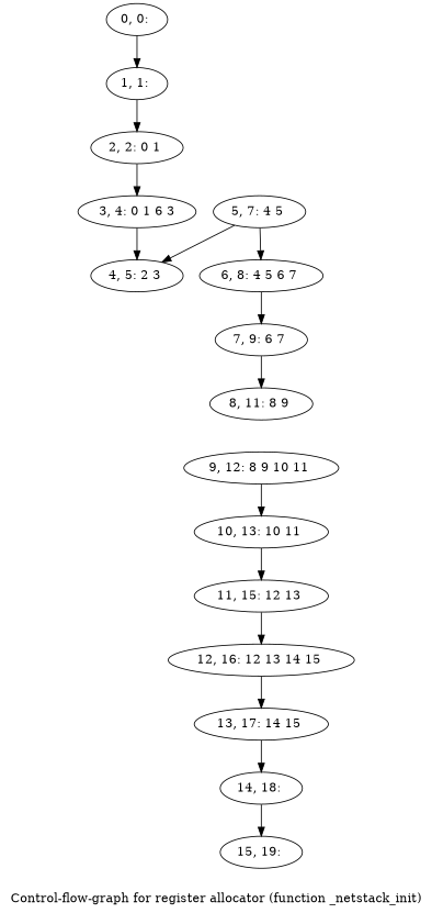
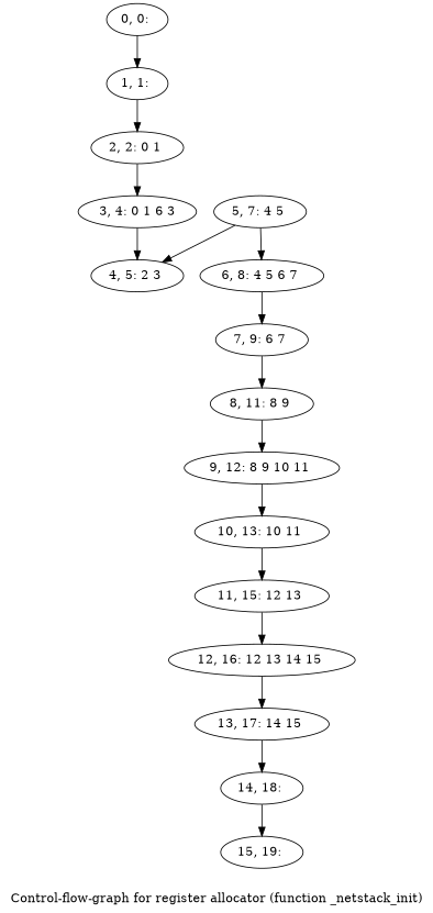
  digraph {
    label="Control-flow-graph for register allocator (function _netstack_init)"
    n1 [label="0, 0: "]
    n2 [label="1, 1: "]
    n3 [label="2, 2: 0 1 "]
    n4 [label="3, 4: 0 1 6 3"]
    n5 [label="4, 5: 2 3 "]
    n6 [label="5, 7: 4 5 "]
    n7 [label="6, 8: 4 5 6 7 "]
    n8 [label="7, 9: 6 7 "]
    n9 [label="8, 11: 8 9 "]
    n10 [label="9, 12: 8 9 10 11 "]
    n11 [label="10, 13: 10 11 "]
    n12 [label="11, 15: 12 13 "]
    n13 [label="12, 16: 12 13 14 15 "]
    n14 [label="13, 17: 14 15 "]
    n15 [label="14, 18: "]
    n16 [label="15, 19: "]
    n1 -> n2
    n2 -> n3
    n3 -> n4
    n4 -> n5
    n6 -> n5
    n6 -> n7
    n7 -> n8
    n8 -> n9
+   n9 -> n10
    n10 -> n11
    n11 -> n12
    n12 -> n13
    n13 -> n14
    n14 -> n15
    n15 -> n16
  }
